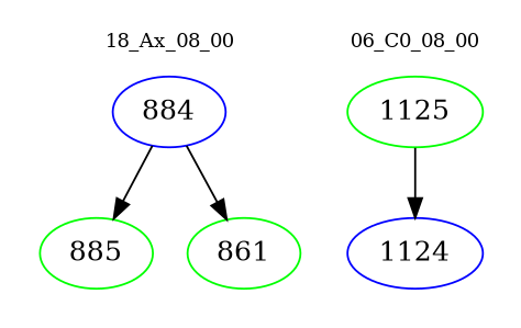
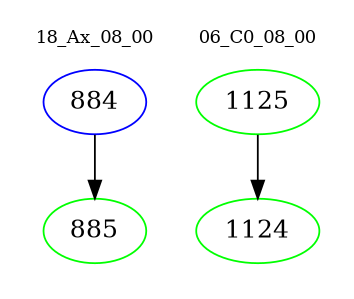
  digraph {
    node [color=green]
    edge [color=black]
    n1 [label=885]
    n2 [color=blue label=884]
-   n3 [label=861]
    n4 [label=1125]
-   n5 [color=blue label=1124]
+   n5 [label=1124]
    subgraph cluster_1 {
      color=white
      fontsize=10
      label="18_Ax_08_00"
      n1
      n2
-     n3
    }
    subgraph cluster_2 {
      color=white
      fontsize=10
      label="06_C0_08_00"
      n4
      n5
    }
    n2 -> n1
-   n2 -> n3
    n4 -> n5
  }
